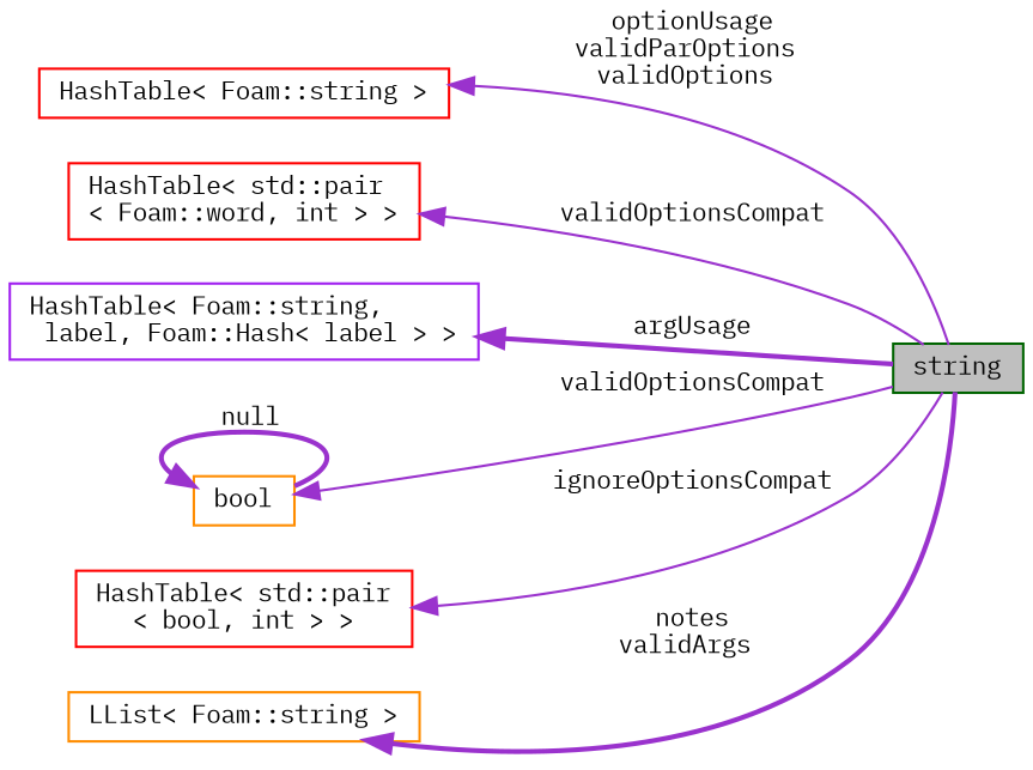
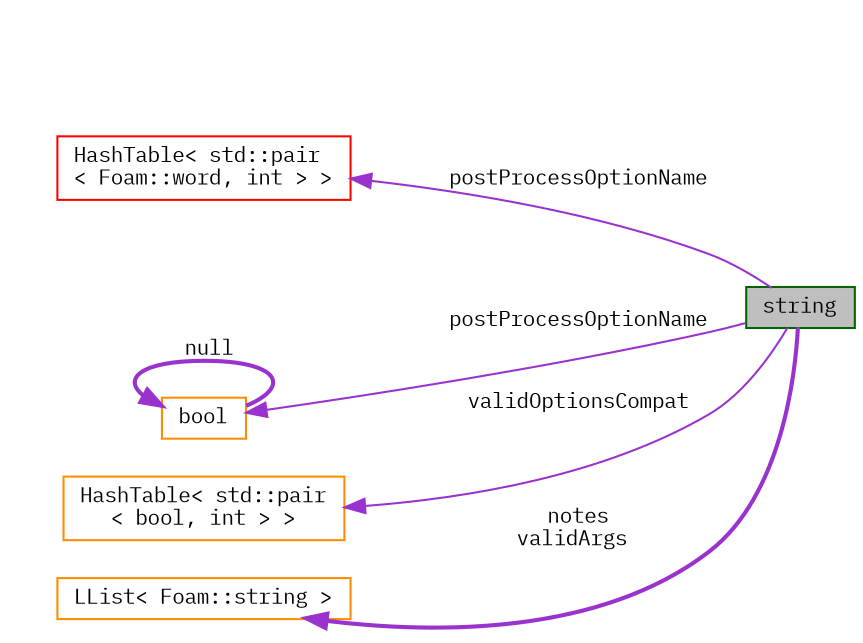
  digraph {
    fontname="IBM Plex Mono"
    rankdir=LR
    node [color=darkorange fontname="IBM Plex Mono" fontsize=10 shape=record]
    edge [color=darkorchid3 dir=back fontname="IBM Plex Mono" fontsize=10 labelfontname=Helvetica labelfontsize=10 style=solid]
    n1 [color=darkgreen fillcolor=grey75 fontcolor=black height=0.2 label=string style=filled width=0.4]
-   n2 [color=red height=0.2 label="HashTable\< Foam::string \>" width=0.4]
    n3 [color=red height=0.2 label="HashTable\< std::pair\l\< Foam::word, int \> \>" width=0.4]
-   n4 [color=purple height=0.2 label="HashTable\< Foam::string,\l label, Foam::Hash\< label \> \>" width=0.4]
    n5 [height=0.2 label=bool width=0.4]
-   n6 [color=red height=0.2 label="HashTable\< std::pair\l\< bool, int \> \>" width=0.4]
+   n6 [height=0.2 label="HashTable\< std::pair\l\< bool, int \> \>" width=0.4]
    n7 [height=0.2 label="LList\< Foam::string \>" width=0.4]
-   n2 -> n1 [label=" optionUsage\nvalidParOptions\nvalidOptions"]
-   n3 -> n1 [label=" validOptionsCompat"]
-   n4 -> n1 [label=" argUsage" style=bold]
-   n5 -> n1 [label=" validOptionsCompat"]
+   n3 -> n1 [label=" postProcessOptionName"]
+   n5 -> n1 [label=" postProcessOptionName"]
    n5 -> n5 [label=" null" style=bold]
-   n6 -> n1 [label=" ignoreOptionsCompat"]
+   n6 -> n1 [label=" validOptionsCompat"]
    n7 -> n1 [label=" notes\nvalidArgs" style=bold]
  }
